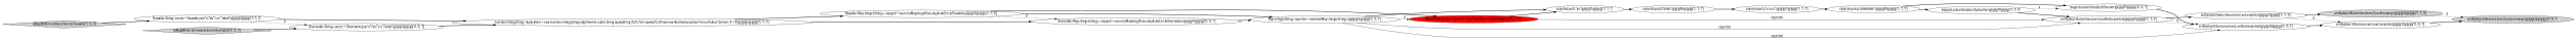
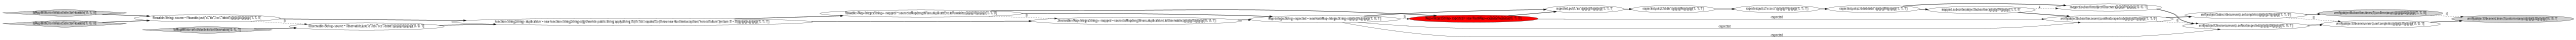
  digraph {
    fontname="Fira Sans"
    rankdir=LR
    node [fillcolor=white fontname="Fira Sans" shape=ellipse style=filled]
    edge [fontname="Fira Sans" style=bold]
    n1 [label="Function<String,String> duplicateErr = new Function<String,String>(){@Override public String apply(String t1){if (\"bb\".equals(t1)) {throw new RuntimeException(\"Forced failure\")}return t1 + t1}}@@@4@@@['1', '1', '1']"]
    n2 [label="Observable<Map<Integer,String>> mapped = source.toMap(lengthFunc,duplicateErr).toObservable()@@@13@@@['0', '0', '1']"]
    n3 [label="Flowable<Map<Integer,String>> mapped = source.toMap(lengthFunc,duplicateErr).toFlowable()@@@13@@@['1', '1', '0']"]
    n4 [label="Map<Integer,String> expected = new HashMap<Integer,String>()@@@14@@@['1', '0', '1']"]
    n5 [fillcolor=red label="Map<Integer,String> expected = new HashMap<>()@@@14@@@['0', '1', '0']"]
+   n6 [fillcolor=lightgray label="toMapWithErrorInValueSelectorFlowable['0', '1', '0']" shape=diamond]
    n7 [label="Flowable<String> source = Flowable.just(\"a\",\"bb\",\"ccc\",\"dddd\")@@@3@@@['1', '1', '0']"]
    n8 [label="Observable<String> source = Observable.just(\"a\",\"bb\",\"ccc\",\"dddd\")@@@3@@@['0', '0', '1']"]
    n9 [label="expected.put(1,\"aa\")@@@15@@@['1', '1', '1']"]
    n10 [label="verify(objectObserver,never()).onNext(expected)@@@20@@@['0', '0', '1']"]
    n11 [label="verify(objectSubscriber,never()).onNext(expected)@@@20@@@['1', '1', '0']"]
    n12 [label="expected.put(2,\"bbbb\")@@@16@@@['1', '1', '1']"]
    n13 [label="verify(objectObserver,never()).onComplete()@@@21@@@['0', '0', '1']"]
    n14 [label="verify(objectSubscriber,never()).onComplete()@@@21@@@['1', '1', '0']"]
    n15 [fillcolor=lightgray label="toMapWithErrorInValueSelectorFlowable['1', '0', '0']" shape=diamond]
    n16 [label="expected.put(3,\"cccccc\")@@@17@@@['1', '1', '1']"]
    n17 [fillcolor=lightgray label="verify(objectObserver,times(1)).onError(any())@@@22@@@['0', '0', '1']"]
    n18 [label="mapped.subscribe(objectSubscriber)@@@19@@@['1', '1', '0']"]
    n19 [label="mapped.subscribe(objectObserver)@@@19@@@['0', '0', '1']"]
    n20 [label="expected.put(4,\"dddddddd\")@@@18@@@['1', '1', '1']"]
    n21 [fillcolor=lightgray label="toMapWithErrorInValueSelectorObservable['0', '0', '1']" shape=diamond]
    n22 [fillcolor=lightgray label="verify(objectSubscriber,times(1)).onError(any())@@@22@@@['1', '1', '0']"]
    n1 -> n2
    n1 -> n3
    n2 -> n4
    n3 -> n2 [label=0 style=dashed]
    n3 -> n4
    n3 -> n5
    n4 -> n5 [label=0 style=dashed]
    n4 -> n9
    n4 -> n10 [label=expected style=solid]
    n4 -> n11 [label=expected style=solid]
    n5 -> n9
    n5 -> n11 [label=expected style=solid]
+   n6 -> n7
    n7 -> n1
    n7 -> n8 [label=0 style=dashed]
    n8 -> n1
    n9 -> n12
    n10 -> n13
    n11 -> n10 [label=0 style=dashed]
    n11 -> n14
    n12 -> n16
    n13 -> n17
    n14 -> n13 [label=0 style=dashed]
    n14 -> n22
    n15 -> n7
    n16 -> n20
    n18 -> n11
    n18 -> n19 [label=4 style=dashed]
    n19 -> n10
    n20 -> n18
    n20 -> n19
    n21 -> n8
    n22 -> n17 [label=0 style=dashed]
  }
